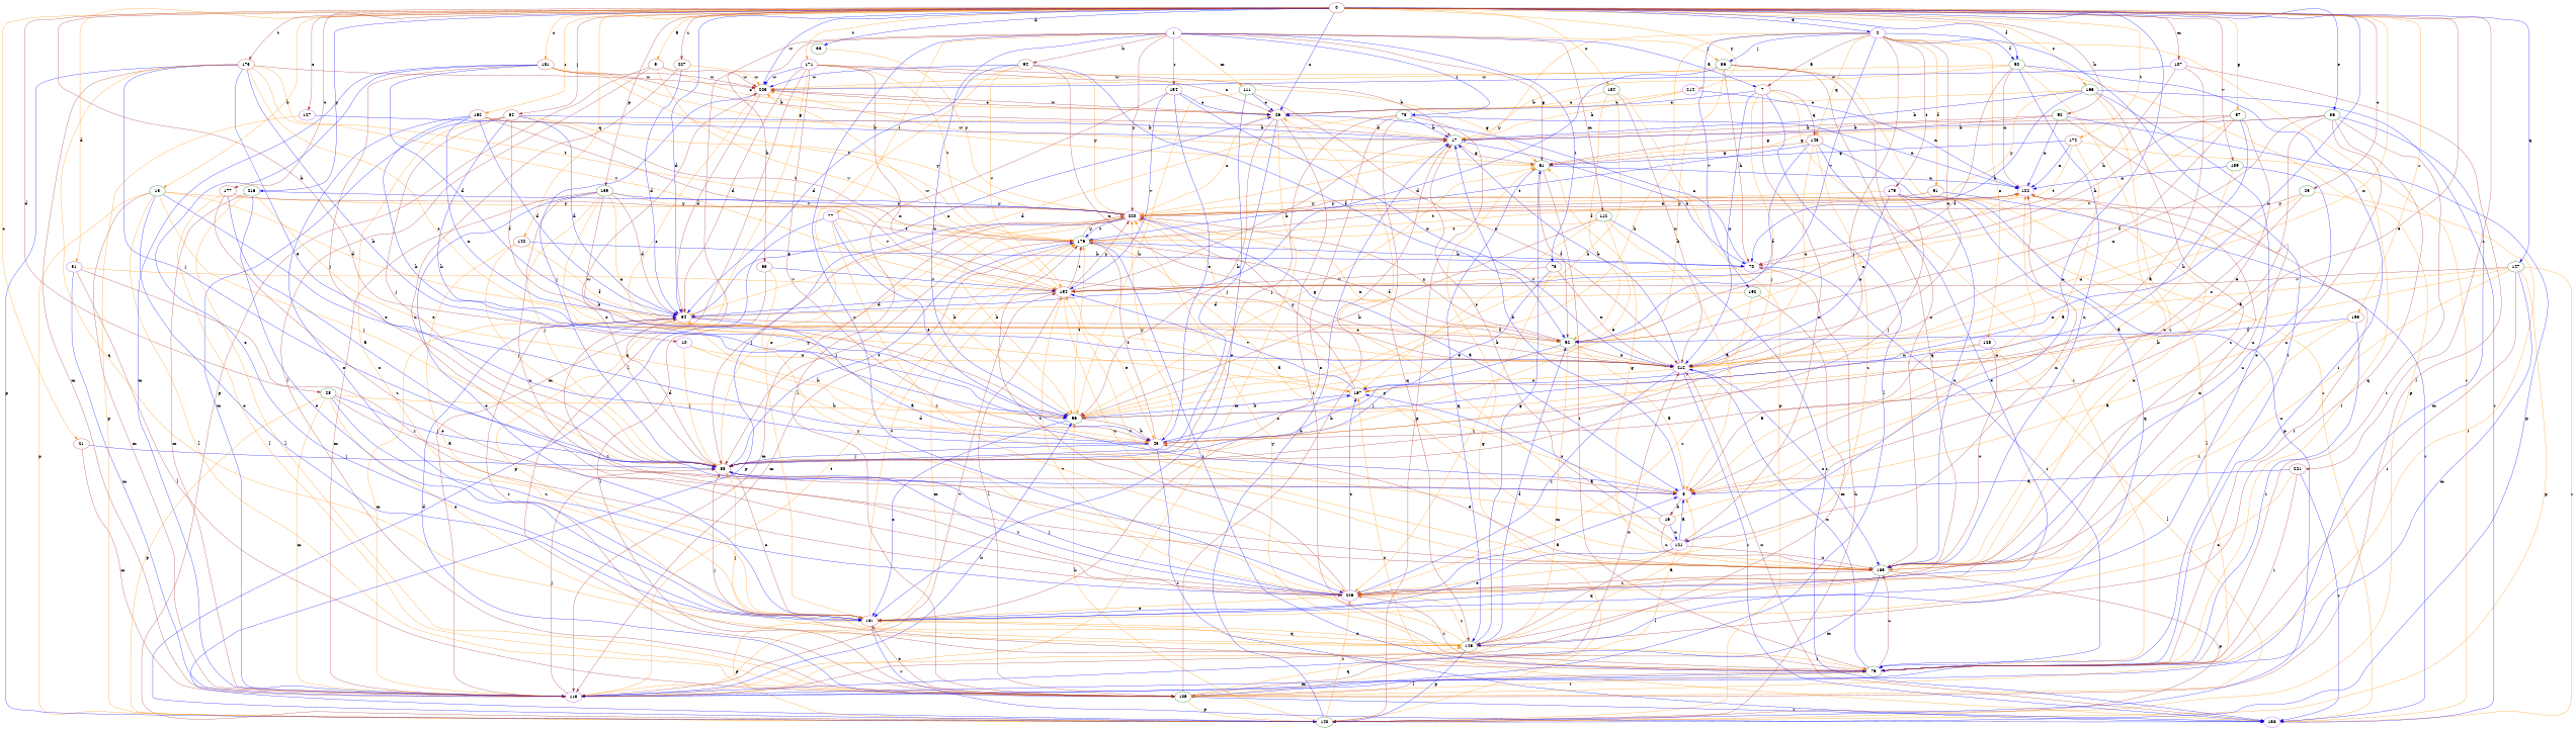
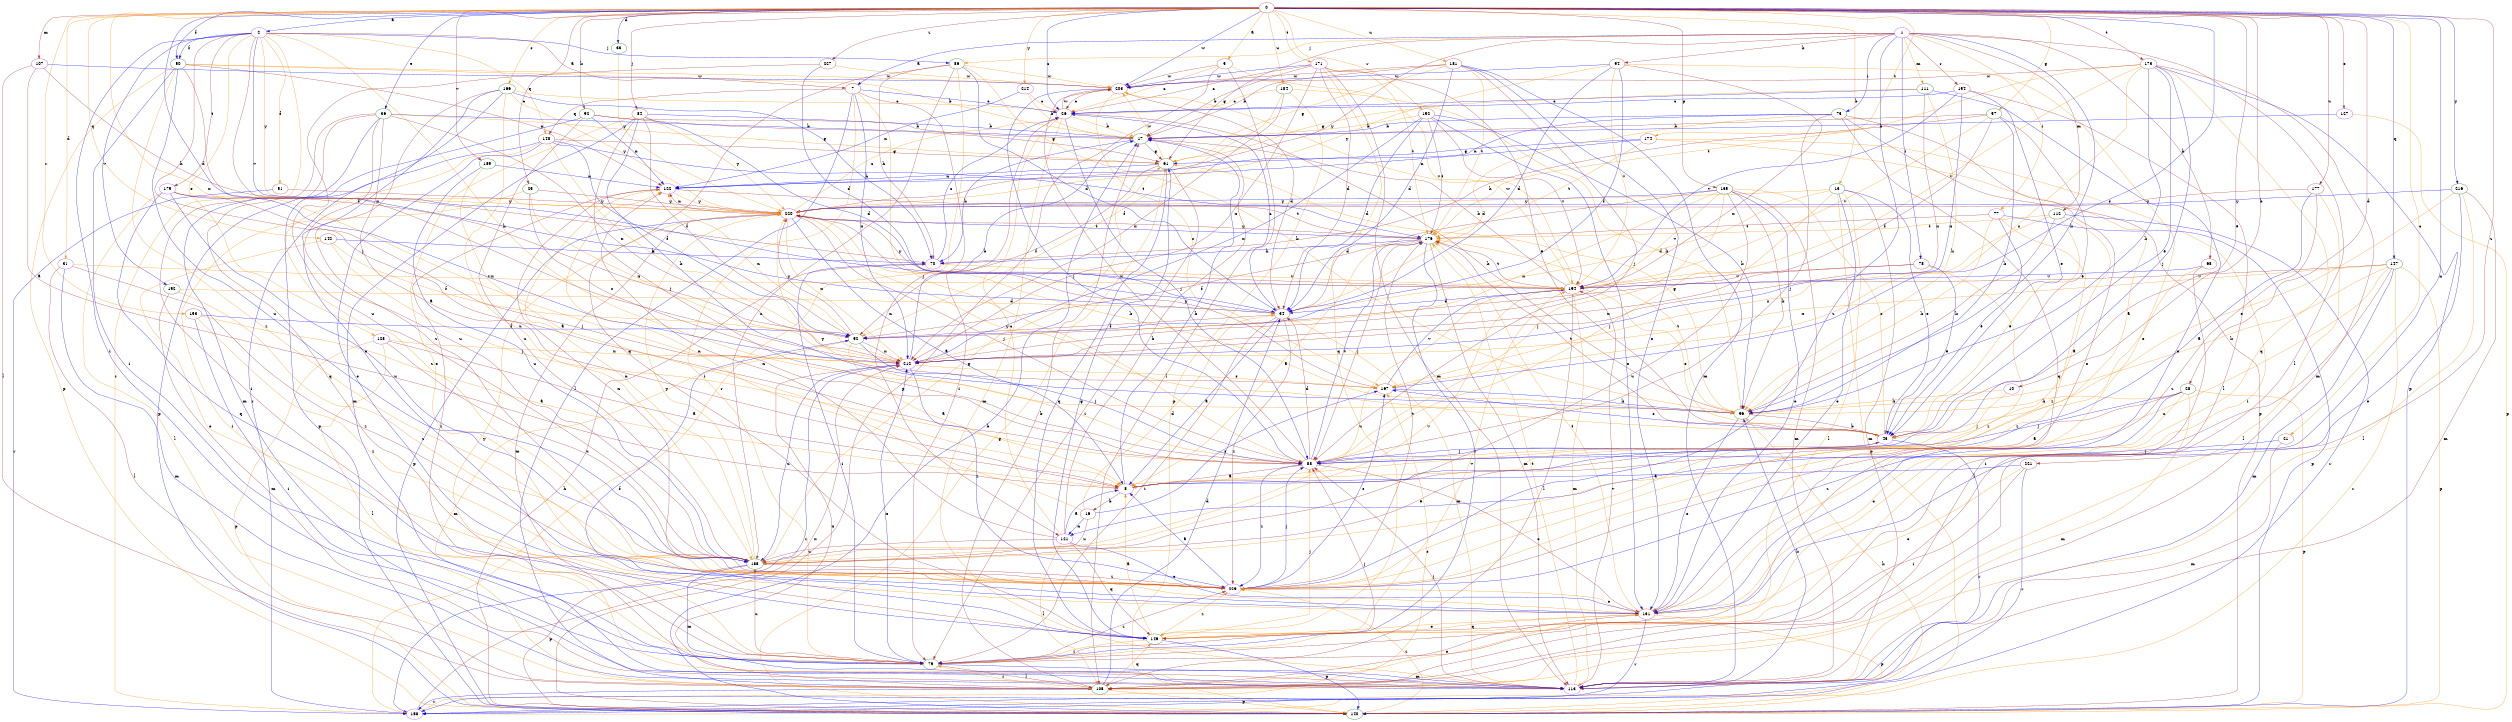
  strict digraph {
    node [color=darkgreen]
    edge [color=darkorange]
    0 [color=brown]
    2 [color=purple]
    5 [color=brown]
    10 [color=purple]
    13
    21 [color=brown]
    25
    26 [color=brown]
    28
    31 [color=purple]
    33
    34 [color=brown]
    36
    43 [color=purple]
    50
    57
    84 [color=brown]
    92
    107 [color=purple]
    121 [color=purple]
    127 [color=purple]
    135
    142 [color=brown]
    147
    152 [color=brown]
    153 [color=brown]
    166
    167 [color=brown]
    171 [color=purple]
    173 [color=brown]
    174 [color=brown]
    177 [color=brown]
    181 [color=brown]
    184
    189
    203 [color=brown]
    212 [color=purple]
    214 [color=purple]
    216
    221 [color=brown]
    227 [color=brown]
    7 [color=brown]
    86
    96
    220 [color=purple]
    51 [color=brown]
    79
    88 [color=brown]
    128 [color=purple]
    148 [color=brown]
    158 [color=purple]
    175 [color=purple]
    192
    194 [color=brown]
    105
    140
    113 [color=purple]
    131 [color=brown]
    17
    229 [color=purple]
    8 [color=purple]
    52
    61
    185
    149
    176
    122 [color=purple]
    70 [color=purple]
    1 [color=purple]
    68 [color=brown]
    73
    77 [color=purple]
    78 [color=brown]
    94 [color=brown]
    111
    112
    154 [color=brown]
    16 [color=brown]
    0 -> 2 [color=blue label=a]
    0 -> 5 [label=a]
    0 -> 10 [color=brown label=b]
    0 -> 13 [label=b]
    0 -> 21 [label=c]
    0 -> 25 [color=brown label=c]
    0 -> 26 [color=blue label=c]
    0 -> 28 [color=brown label=d]
    0 -> 31 [label=d]
    0 -> 33 [color=blue label=d]
    0 -> 34 [color=blue label=d]
    0 -> 36 [color=blue label=e]
    0 -> 43 [color=brown label=e]
    0 -> 50 [color=blue label=f]
    0 -> 57 [label=g]
    0 -> 84 [color=brown label=j]
    0 -> 92 [color=brown label=k]
    0 -> 107 [color=brown label=m]
    0 -> 121 [color=blue label=n]
    0 -> 127 [color=brown label=o]
    0 -> 135 [color=brown label=p]
    0 -> 142 [label=q]
    0 -> 147 [color=blue label=q]
    0 -> 152 [label=r]
    0 -> 153 [label=r]
    0 -> 166 [label=s]
    0 -> 167 [color=blue label=s]
    0 -> 171 [label=t]
    0 -> 173 [color=brown label=t]
    0 -> 174 [label=t]
    0 -> 177 [color=brown label=u]
    0 -> 181 [label=u]
    0 -> 184 [label=u]
    0 -> 189 [color=brown label=v]
    0 -> 203 [color=blue label=w]
    0 -> 212 [label=x]
    0 -> 214 [label=y]
    0 -> 216 [color=blue label=y]
    0 -> 221 [color=brown label=z]
    0 -> 227 [color=brown label=z]
    2 -> 50 [color=blue label=f]
    2 -> 212 [color=brown label=x]
    2 -> 7 [color=brown label=a]
    2 -> 86 [color=blue label=j]
    2 -> 96 [label=k]
    2 -> 220 [label=y]
    2 -> 51 [label=f]
    2 -> 79 [color=blue label=i]
    2 -> 88 [color=brown label=j]
    2 -> 128 [label=o]
    2 -> 148 [label=q]
    2 -> 158 [label=r]
    2 -> 175 [color=brown label=t]
    2 -> 192 [color=blue label=v]
    2 -> 194 [color=blue label=v]
    5 -> 26 [label=c]
    5 -> 203 [color=brown label=w]
    5 -> 194 [label=v]
    5 -> 105 [color=brown label=l]
    5 -> 140 [color=brown label=p]
-   10 -> 212 [label=x]
    10 -> 96 [label=k]
    10 -> 88 [label=j]
    13 -> 34 [label=d]
    13 -> 43 [color=blue label=e]
    13 -> 220 [label=y]
    13 -> 88 [label=j]
    13 -> 105 [label=l]
    13 -> 140 [label=p]
    13 -> 113 [color=brown label=m]
    13 -> 131 [color=blue label=o]
    21 -> 88 [color=blue label=j]
    21 -> 113 [color=brown label=m]
    25 -> 167 [color=brown label=s]
    25 -> 212 [label=x]
    25 -> 220 [color=brown label=y]
    25 -> 79 [label=i]
    26 -> 203 [color=brown label=w]
    26 -> 96 [color=brown label=k]
    26 -> 79 [color=brown label=i]
    26 -> 88 [color=blue label=j]
    26 -> 113 [label=m]
    26 -> 17 [label=b]
    28 -> 96 [label=k]
    28 -> 88 [color=blue label=j]
    28 -> 140 [label=p]
    28 -> 113 [label=m]
    28 -> 131 [label=o]
    28 -> 229 [color=blue label=z]
    28 -> 8 [color=brown label=a]
    31 -> 194 [label=v]
    31 -> 105 [color=brown label=l]
    31 -> 113 [color=blue label=m]
    31 -> 229 [color=brown label=z]
    33 -> 220 [label=y]
    34 -> 26 [color=blue label=c]
    34 -> 79 [color=brown label=i]
    34 -> 113 [label=m]
    34 -> 229 [color=brown label=z]
    34 -> 8 [color=blue label=a]
    34 -> 52 [color=brown label=f]
    36 -> 212 [color=brown label=x]
    36 -> 79 [color=brown label=i]
    36 -> 113 [color=blue label=m]
    36 -> 17 [color=blue label=b]
    36 -> 8 [color=brown label=a]
    36 -> 61 [label=g]
    36 -> 185 [color=brown label=u]
    36 -> 149 [color=brown label=q]
    43 -> 167 [color=blue label=s]
    43 -> 220 [label=y]
    43 -> 88 [color=blue label=j]
    43 -> 158 [color=blue label=r]
    43 -> 176 [color=brown label=t]
    50 -> 203 [label=w]
    50 -> 79 [color=blue label=i]
    50 -> 140 [label=p]
    50 -> 17 [label=b]
    50 -> 229 [label=z]
    50 -> 52 [color=brown label=f]
    50 -> 185 [color=blue label=u]
    50 -> 122 [color=brown label=n]
    57 -> 43 [color=brown label=e]
    57 -> 96 [color=blue label=k]
    57 -> 194 [label=v]
    57 -> 17 [color=brown label=b]
    57 -> 52 [color=brown label=f]
    57 -> 70 [color=brown label=h]
    84 -> 34 [color=blue label=d]
    84 -> 96 [color=blue label=k]
    84 -> 220 [label=y]
    84 -> 88 [color=brown label=j]
    84 -> 113 [color=blue label=m]
    84 -> 131 [label=o]
    84 -> 17 [color=blue label=b]
    84 -> 52 [color=brown label=f]
    92 -> 140 [color=blue label=p]
    92 -> 17 [color=brown label=b]
    92 -> 61 [color=brown label=g]
    92 -> 185 [color=brown label=u]
    92 -> 122 [color=blue label=n]
    107 -> 203 [color=blue label=w]
    107 -> 105 [color=brown label=l]
    107 -> 8 [color=brown label=a]
    107 -> 70 [color=brown label=h]
    121 -> 26 [label=c]
    121 -> 105 [label=l]
    121 -> 131 [color=blue label=o]
    121 -> 17 [color=brown label=b]
    121 -> 8 [color=blue label=a]
    121 -> 185 [color=brown label=u]
    121 -> 149 [color=brown label=q]
    121 -> 122 [color=brown label=n]
    127 -> 140 [label=p]
    127 -> 17 [color=blue label=b]
    135 -> 34 [color=brown label=d]
    135 -> 43 [label=e]
    135 -> 212 [label=x]
    135 -> 96 [color=brown label=k]
    135 -> 220 [color=blue label=y]
    135 -> 88 [label=j]
    135 -> 194 [label=v]
    135 -> 113 [color=brown label=m]
    135 -> 131 [color=blue label=o]
    135 -> 185 [color=brown label=u]
    142 -> 88 [label=j]
    142 -> 131 [label=o]
    142 -> 52 [label=f]
    142 -> 70 [color=blue label=h]
    147 -> 212 [label=x]
    147 -> 96 [label=k]
    147 -> 79 [color=brown label=i]
    147 -> 158 [label=r]
    147 -> 194 [color=brown label=v]
    147 -> 140 [label=p]
    147 -> 113 [color=blue label=m]
    147 -> 185 [label=u]
    152 -> 34 [color=blue label=d]
    152 -> 212 [color=blue label=x]
    152 -> 96 [color=blue label=k]
    152 -> 194 [color=brown label=v]
    152 -> 131 [color=blue label=o]
    152 -> 17 [label=b]
    152 -> 176 [color=brown label=t]
    153 -> 79 [color=blue label=i]
    153 -> 229 [label=z]
    153 -> 8 [label=a]
    153 -> 52 [color=blue label=f]
    166 -> 26 [label=c]
    166 -> 220 [label=y]
    166 -> 158 [color=blue label=r]
    166 -> 131 [color=blue label=o]
-   166 -> 17 [color=blue label=b]
    166 -> 229 [color=brown label=z]
    166 -> 185 [label=u]
    166 -> 70 [color=blue label=h]
    167 -> 96 [color=blue label=k]
    167 -> 220 [color=brown label=y]
    167 -> 194 [color=blue label=v]
    171 -> 26 [color=brown label=c]
    171 -> 34 [color=brown label=d]
    171 -> 43 [color=brown label=e]
    171 -> 203 [color=blue label=w]
    171 -> 212 [color=brown label=x]
    171 -> 113 [color=brown label=m]
    171 -> 17 [color=brown label=b]
    171 -> 149 [label=q]
    171 -> 176 [label=t]
    173 -> 43 [color=blue label=e]
    173 -> 167 [label=s]
    173 -> 203 [color=brown label=w]
    173 -> 96 [color=blue label=k]
    173 -> 88 [color=blue label=j]
    173 -> 194 [label=v]
    173 -> 140 [color=blue label=p]
    173 -> 113 [color=brown label=m]
    173 -> 149 [label=q]
    173 -> 176 [label=t]
    174 -> 79 [label=i]
    174 -> 8 [label=a]
    174 -> 61 [color=blue label=g]
    174 -> 176 [label=t]
    174 -> 122 [color=blue label=n]
    177 -> 220 [color=brown label=y]
    177 -> 105 [label=l]
    177 -> 229 [color=brown label=z]
    177 -> 8 [color=blue label=a]
    181 -> 34 [color=blue label=d]
    181 -> 203 [color=brown label=w]
    181 -> 88 [color=brown label=j]
    181 -> 113 [color=blue label=m]
    181 -> 131 [color=blue label=o]
    181 -> 17 [color=brown label=b]
    181 -> 61 [label=g]
    181 -> 176 [label=t]
    184 -> 26 [label=c]
    184 -> 212 [color=brown label=x]
    184 -> 96 [label=k]
    184 -> 140 [label=p]
    184 -> 52 [label=f]
    189 -> 8 [label=a]
    189 -> 185 [color=blue label=u]
    189 -> 122 [color=blue label=n]
    203 -> 26 [color=brown label=c]
    203 -> 34 [color=brown label=d]
    203 -> 167 [label=s]
    203 -> 88 [color=blue label=j]
    212 -> 167 [label=s]
    212 -> 158 [color=blue label=r]
    212 -> 17 [color=blue label=b]
    212 -> 229 [color=blue label=z]
-   212 -> 185 [color=blue label=s]
+   212 -> 185 [color=blue label=u]
    214 -> 26 [label=c]
    214 -> 17 [label=b]
    214 -> 122 [color=blue label=n]
    216 -> 43 [label=e]
    216 -> 220 [color=blue label=y]
    216 -> 105 [label=l]
    216 -> 113 [color=brown label=m]
    216 -> 131 [color=blue label=o]
    221 -> 79 [color=brown label=i]
    221 -> 158 [color=blue label=r]
    221 -> 131 [label=o]
    221 -> 8 [color=blue label=a]
    227 -> 34 [color=blue label=d]
    227 -> 203 [label=w]
    227 -> 185 [color=brown label=u]
    7 -> 26 [color=blue label=c]
    7 -> 121 [color=brown label=n]
    7 -> 212 [color=blue label=x]
    7 -> 79 [label=i]
    7 -> 88 [label=j]
    7 -> 148 [color=brown label=q]
    7 -> 105 [color=blue label=l]
    86 -> 34 [color=blue label=d]
    86 -> 203 [label=w]
    86 -> 96 [label=k]
    86 -> 158 [label=r]
    86 -> 185 [color=brown label=u]
    86 -> 149 [color=brown label=q]
    86 -> 70 [color=brown label=h]
    96 -> 43 [color=brown label=b]
    96 -> 131 [color=blue label=o]
    96 -> 61 [label=g]
    96 -> 176 [label=t]
    220 -> 26 [label=c]
    220 -> 212 [label=x]
    220 -> 96 [label=k]
    220 -> 88 [color=brown label=j]
    220 -> 140 [color=blue label=p]
    220 -> 113 [color=brown label=m]
    220 -> 8 [color=blue label=a]
    220 -> 176 [color=blue label=t]
    220 -> 122 [color=brown label=n]
    51 -> 220 [color=brown label=y]
    51 -> 158 [color=blue label=r]
    79 -> 212 [color=blue label=x]
    79 -> 220 [label=y]
    79 -> 88 [color=brown label=j]
    79 -> 105 [color=brown label=l]
    79 -> 113 [color=blue label=m]
    79 -> 229 [color=brown label=z]
    79 -> 185 [color=brown label=u]
    88 -> 34 [color=brown label=d]
    88 -> 203 [color=brown label=w]
    88 -> 220 [label=y]
    88 -> 131 [color=brown label=o]
    88 -> 229 [color=blue label=z]
    88 -> 8 [color=brown label=a]
    88 -> 176 [color=blue label=t]
    128 -> 212 [label=x]
    128 -> 105 [label=l]
+   128 -> 140 [label=p]
    128 -> 8 [color=brown label=a]
    128 -> 185 [color=brown label=u]
    148 -> 212 [label=x]
    148 -> 140 [color=blue label=p]
    148 -> 131 [color=blue label=o]
    148 -> 229 [label=z]
    148 -> 52 [color=blue label=f]
    148 -> 61 [color=brown label=g]
    148 -> 176 [color=blue label=t]
    158 -> 167 [label=s]
    158 -> 212 [color=brown label=x]
    175 -> 212 [color=blue label=x]
    175 -> 220 [label=y]
    175 -> 88 [color=brown label=j]
    175 -> 105 [label=l]
    175 -> 185 [color=blue label=u]
    175 -> 149 [color=blue label=q]
    192 -> 34 [label=d]
    192 -> 113 [color=brown label=m]
    192 -> 229 [label=z]
    194 -> 34 [color=blue label=d]
    194 -> 43 [label=e]
    194 -> 203 [label=w]
    194 -> 220 [color=brown label=y]
    194 -> 105 [color=brown label=l]
    194 -> 113 [label=m]
    194 -> 17 [color=brown label=b]
    194 -> 185 [label=u]
    194 -> 176 [color=brown label=t]
    105 -> 34 [color=blue label=d]
    105 -> 212 [color=brown label=x]
    105 -> 79 [label=i]
    105 -> 158 [color=blue label=r]
    105 -> 140 [label=p]
    105 -> 131 [color=brown label=o]
    105 -> 17 [color=brown label=b]
    105 -> 149 [label=q]
    140 -> 96 [label=k]
    140 -> 17 [color=blue label=b]
    140 -> 229 [label=z]
    140 -> 61 [label=g]
    140 -> 70 [color=brown label=h]
    113 -> 96 [color=blue label=k]
    113 -> 88 [color=brown label=j]
    113 -> 194 [color=brown label=v]
    113 -> 176 [label=t]
    131 -> 158 [color=blue label=r]
    131 -> 140 [label=p]
    131 -> 149 [label=q]
    131 -> 176 [label=t]
    17 -> 61 [color=brown label=g]
    17 -> 70 [color=blue label=h]
    229 -> 167 [color=blue label=s]
    229 -> 88 [color=blue label=j]
    229 -> 131 [label=o]
    229 -> 8 [color=blue label=a]
    229 -> 176 [color=brown label=t]
    229 -> 122 [color=brown label=n]
    8 -> 17 [color=blue label=b]
    8 -> 16 [color=brown label=b]
    52 -> 212 [color=brown label=x]
    52 -> 220 [color=brown label=y]
    52 -> 88 [color=blue label=j]
    52 -> 113 [label=m]
    52 -> 8 [label=a]
    52 -> 122 [label=n]
    61 -> 203 [label=w]
    61 -> 79 [color=brown label=i]
    61 -> 52 [color=brown label=f]
    61 -> 149 [color=blue label=q]
    61 -> 122 [color=blue label=n]
    185 -> 43 [color=brown label=e]
    185 -> 220 [label=y]
    185 -> 194 [label=v]
    185 -> 140 [color=brown label=p]
    185 -> 113 [color=blue label=m]
    185 -> 229 [color=brown label=z]
    185 -> 61 [label=g]
    185 -> 122 [label=n]
    149 -> 79 [label=i]
    149 -> 88 [label=j]
    149 -> 194 [label=v]
    149 -> 140 [color=blue label=p]
    149 -> 131 [label=o]
    149 -> 229 [label=z]
    149 -> 8 [label=a]
    149 -> 52 [color=blue label=f]
    149 -> 61 [color=blue label=g]
    176 -> 220 [color=brown label=y]
    176 -> 79 [color=blue label=i]
    176 -> 88 [color=brown label=j]
    176 -> 113 [color=brown label=m]
    176 -> 8 [label=a]
    176 -> 52 [color=brown label=f]
    176 -> 70 [color=blue label=h]
    122 -> 220 [label=y]
    122 -> 79 [color=brown label=i]
    122 -> 176 [color=brown label=t]
    70 -> 26 [color=blue label=c]
    70 -> 79 [color=blue label=i]
    70 -> 194 [label=v]
    1 -> 7 [color=blue label=a]
    1 -> 86 [label=j]
    1 -> 96 [color=blue label=k]
    1 -> 220 [color=brown label=y]
    1 -> 105 [color=brown label=l]
    1 -> 229 [color=blue label=z]
    1 -> 61 [color=brown label=g]
    1 -> 68 [color=brown label=h]
    1 -> 73 [color=blue label=i]
    1 -> 77 [label=i]
    1 -> 78 [color=blue label=i]
    1 -> 94 [color=brown label=k]
    1 -> 111 [label=m]
    1 -> 112 [color=brown label=m]
    1 -> 154 [color=brown label=r]
    68 -> 194 [color=blue label=v]
    68 -> 105 [color=brown label=l]
    68 -> 229 [label=z]
    73 -> 34 [label=d]
    73 -> 88 [color=brown label=j]
    73 -> 140 [color=brown label=p]
    73 -> 131 [color=brown label=o]
    73 -> 17 [color=blue label=b]
    73 -> 149 [color=brown label=q]
    73 -> 122 [color=blue label=n]
    77 -> 43 [color=blue label=e]
    77 -> 96 [label=k]
    77 -> 140 [color=blue label=p]
    77 -> 229 [label=z]
    77 -> 176 [color=brown label=t]
    78 -> 43 [color=blue label=e]
    78 -> 212 [color=brown label=x]
    78 -> 194 [color=brown label=v]
    78 -> 229 [label=z]
    94 -> 34 [color=blue label=d]
    94 -> 203 [color=blue label=w]
    94 -> 212 [color=brown label=x]
    94 -> 220 [label=y]
    94 -> 194 [label=v]
    94 -> 131 [label=o]
    94 -> 52 [color=blue label=f]
    111 -> 26 [color=blue label=c]
    111 -> 212 [color=brown label=x]
    111 -> 96 [label=k]
    111 -> 131 [color=blue label=o]
    111 -> 61 [label=g]
    112 -> 43 [label=e]
    112 -> 167 [label=s]
    112 -> 96 [color=brown label=k]
    112 -> 158 [color=blue label=r]
    112 -> 8 [label=a]
    112 -> 176 [label=t]
    154 -> 26 [color=blue label=c]
    154 -> 43 [color=blue label=e]
    154 -> 212 [color=blue label=x]
    154 -> 194 [color=blue label=v]
    154 -> 105 [color=brown label=l]
    16 -> 34 [label=d]
    16 -> 121 [color=blue label=n]
    16 -> 167 [color=blue label=s]
    16 -> 185 [color=brown label=u]
    16 -> 122 [label=n]
  }
